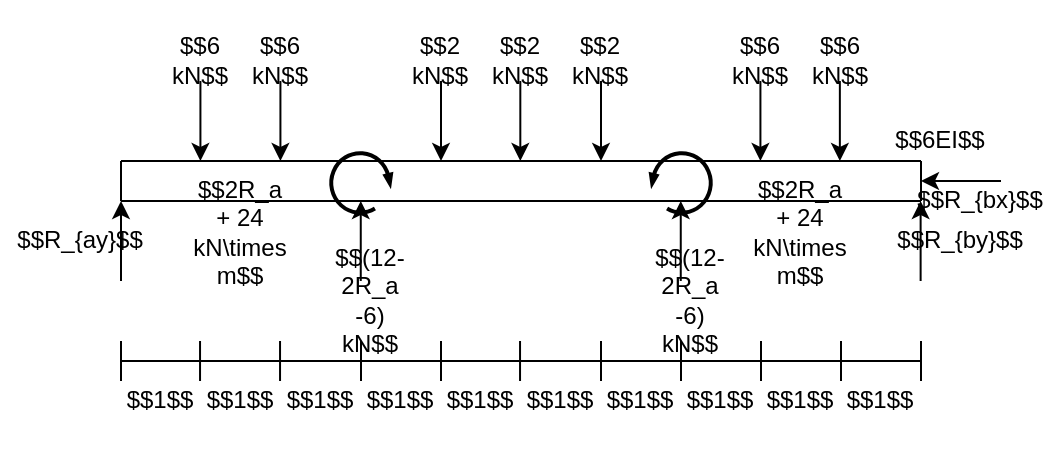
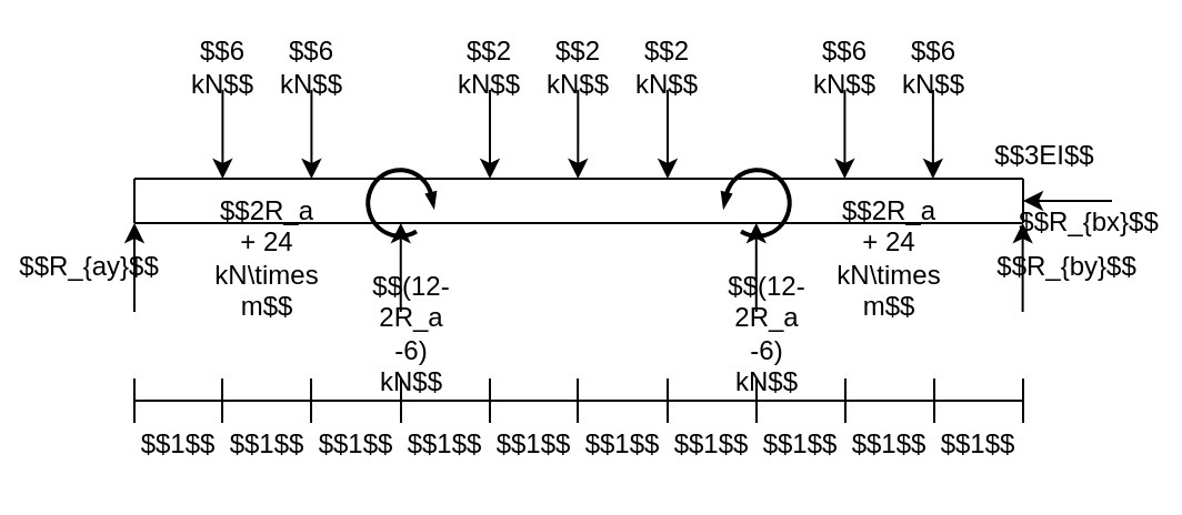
  <mxCell id="0" />
  <mxCell id="1" parent="0" />
  <mxCell id="2" value="" style="endArrow=classic;html=1;" parent="1" edge="1"><mxGeometry width="50" height="50" relative="1" as="geometry"><mxPoint x="60" y="140" as="sourcePoint" /><mxPoint x="60" y="100" as="targetPoint" /></mxGeometry></mxCell>
  <mxCell id="3" value="" style="endArrow=classic;html=1;" parent="1" edge="1"><mxGeometry width="50" height="50" relative="1" as="geometry"><mxPoint x="500" y="90" as="sourcePoint" /><mxPoint x="460" y="90" as="targetPoint" /></mxGeometry></mxCell>
  <mxCell id="4" value="&lt;div&gt;$$R_{ay}$$&lt;/div&gt;" style="text;html=1;strokeColor=none;fillColor=none;align=center;verticalAlign=middle;whiteSpace=wrap;rounded=0;" parent="1" vertex="1"><mxGeometry x="20" y="110" width="40" height="20" as="geometry" /></mxCell>
  <mxCell id="5" value="&lt;div&gt;$$R_{bx}$$&lt;/div&gt;" style="text;html=1;strokeColor=none;fillColor=none;align=center;verticalAlign=middle;whiteSpace=wrap;rounded=0;" parent="1" vertex="1"><mxGeometry x="470" y="90" width="40" height="20" as="geometry" /></mxCell>
  <mxCell id="6" value="" style="endArrow=classic;html=1;" parent="1" edge="1"><mxGeometry width="50" height="50" relative="1" as="geometry"><mxPoint x="459.81" y="140" as="sourcePoint" /><mxPoint x="459.81" y="100" as="targetPoint" /></mxGeometry></mxCell>
  <mxCell id="7" value="&lt;div&gt;$$R_{by}$$&lt;/div&gt;" style="text;html=1;strokeColor=none;fillColor=none;align=center;verticalAlign=middle;whiteSpace=wrap;rounded=0;" parent="1" vertex="1"><mxGeometry x="460" y="110" width="40" height="20" as="geometry" /></mxCell>
  <mxCell id="8" value="" style="group" parent="1" vertex="1" connectable="0"><mxGeometry x="60" y="170" width="400" height="40" as="geometry" /></mxCell>
  <mxCell id="9" value="" style="endArrow=none;html=1;" parent="8" edge="1"><mxGeometry width="50" height="50" relative="1" as="geometry"><mxPoint y="10" as="sourcePoint" /><mxPoint x="400" y="10" as="targetPoint" /></mxGeometry></mxCell>
  <mxCell id="10" value="" style="endArrow=none;html=1;" parent="8" edge="1"><mxGeometry width="50" height="50" relative="1" as="geometry"><mxPoint y="20" as="sourcePoint" /><mxPoint as="targetPoint" /></mxGeometry></mxCell>
  <mxCell id="11" value="" style="endArrow=none;html=1;" parent="8" edge="1"><mxGeometry width="50" height="50" relative="1" as="geometry"><mxPoint x="39.52" y="20" as="sourcePoint" /><mxPoint x="39.52" as="targetPoint" /></mxGeometry></mxCell>
  <mxCell id="12" value="" style="endArrow=none;html=1;" parent="8" edge="1"><mxGeometry width="50" height="50" relative="1" as="geometry"><mxPoint x="79.52" y="20" as="sourcePoint" /><mxPoint x="79.52" as="targetPoint" /></mxGeometry></mxCell>
  <mxCell id="13" value="" style="endArrow=none;html=1;" parent="8" edge="1"><mxGeometry width="50" height="50" relative="1" as="geometry"><mxPoint x="120" y="20" as="sourcePoint" /><mxPoint x="120" as="targetPoint" /></mxGeometry></mxCell>
  <mxCell id="14" value="" style="endArrow=none;html=1;" parent="8" edge="1"><mxGeometry width="50" height="50" relative="1" as="geometry"><mxPoint x="160" y="20" as="sourcePoint" /><mxPoint x="160" as="targetPoint" /></mxGeometry></mxCell>
  <mxCell id="15" value="" style="endArrow=none;html=1;" parent="8" edge="1"><mxGeometry width="50" height="50" relative="1" as="geometry"><mxPoint x="199.52" y="20" as="sourcePoint" /><mxPoint x="199.52" as="targetPoint" /></mxGeometry></mxCell>
  <mxCell id="16" value="" style="endArrow=none;html=1;" parent="8" edge="1"><mxGeometry width="50" height="50" relative="1" as="geometry"><mxPoint x="240" y="20" as="sourcePoint" /><mxPoint x="240" as="targetPoint" /></mxGeometry></mxCell>
  <mxCell id="17" value="" style="endArrow=none;html=1;" parent="8" edge="1"><mxGeometry width="50" height="50" relative="1" as="geometry"><mxPoint x="280" y="20" as="sourcePoint" /><mxPoint x="280" as="targetPoint" /></mxGeometry></mxCell>
  <mxCell id="18" value="" style="endArrow=none;html=1;" parent="8" edge="1"><mxGeometry width="50" height="50" relative="1" as="geometry"><mxPoint x="320" y="20" as="sourcePoint" /><mxPoint x="320" as="targetPoint" /></mxGeometry></mxCell>
  <mxCell id="19" value="" style="endArrow=none;html=1;" parent="8" edge="1"><mxGeometry width="50" height="50" relative="1" as="geometry"><mxPoint x="360" y="20" as="sourcePoint" /><mxPoint x="360" as="targetPoint" /></mxGeometry></mxCell>
  <mxCell id="20" value="" style="endArrow=none;html=1;" parent="8" edge="1"><mxGeometry width="50" height="50" relative="1" as="geometry"><mxPoint x="400" y="20" as="sourcePoint" /><mxPoint x="400" as="targetPoint" /></mxGeometry></mxCell>
  <mxCell id="21" value="$$1$$" style="text;html=1;strokeColor=none;fillColor=none;align=center;verticalAlign=middle;whiteSpace=wrap;rounded=0;" parent="8" vertex="1"><mxGeometry y="20" width="40" height="20" as="geometry" /></mxCell>
  <mxCell id="22" value="$$1$$" style="text;html=1;strokeColor=none;fillColor=none;align=center;verticalAlign=middle;whiteSpace=wrap;rounded=0;" parent="8" vertex="1"><mxGeometry x="40" y="20" width="40" height="20" as="geometry" /></mxCell>
  <mxCell id="23" value="$$1$$" style="text;html=1;strokeColor=none;fillColor=none;align=center;verticalAlign=middle;whiteSpace=wrap;rounded=0;" parent="8" vertex="1"><mxGeometry x="80" y="20" width="40" height="20" as="geometry" /></mxCell>
  <mxCell id="24" value="$$1$$" style="text;html=1;strokeColor=none;fillColor=none;align=center;verticalAlign=middle;whiteSpace=wrap;rounded=0;" parent="8" vertex="1"><mxGeometry x="120" y="20" width="40" height="20" as="geometry" /></mxCell>
  <mxCell id="25" value="$$1$$" style="text;html=1;strokeColor=none;fillColor=none;align=center;verticalAlign=middle;whiteSpace=wrap;rounded=0;" parent="8" vertex="1"><mxGeometry x="160" y="20" width="40" height="20" as="geometry" /></mxCell>
  <mxCell id="26" value="$$1$$" style="text;html=1;strokeColor=none;fillColor=none;align=center;verticalAlign=middle;whiteSpace=wrap;rounded=0;" parent="8" vertex="1"><mxGeometry x="200" y="20" width="40" height="20" as="geometry" /></mxCell>
  <mxCell id="27" value="$$1$$" style="text;html=1;strokeColor=none;fillColor=none;align=center;verticalAlign=middle;whiteSpace=wrap;rounded=0;" parent="8" vertex="1"><mxGeometry x="240" y="20" width="40" height="20" as="geometry" /></mxCell>
  <mxCell id="28" value="$$1$$" style="text;html=1;strokeColor=none;fillColor=none;align=center;verticalAlign=middle;whiteSpace=wrap;rounded=0;" parent="8" vertex="1"><mxGeometry x="280" y="20" width="40" height="20" as="geometry" /></mxCell>
  <mxCell id="29" value="$$1$$" style="text;html=1;strokeColor=none;fillColor=none;align=center;verticalAlign=middle;whiteSpace=wrap;rounded=0;" parent="8" vertex="1"><mxGeometry x="320" y="20" width="40" height="20" as="geometry" /></mxCell>
  <mxCell id="30" value="$$1$$" style="text;html=1;strokeColor=none;fillColor=none;align=center;verticalAlign=middle;whiteSpace=wrap;rounded=0;" parent="8" vertex="1"><mxGeometry x="360" y="20" width="40" height="20" as="geometry" /></mxCell>
  <mxCell id="31" value="" style="endArrow=none;html=1;" parent="1" edge="1"><mxGeometry width="50" height="50" relative="1" as="geometry"><mxPoint x="60" y="80" as="sourcePoint" /><mxPoint x="460" y="80" as="targetPoint" /></mxGeometry></mxCell>
  <mxCell id="32" value="" style="endArrow=none;html=1;" parent="1" edge="1"><mxGeometry width="50" height="50" relative="1" as="geometry"><mxPoint x="100" y="40" as="sourcePoint" /><mxPoint x="100" y="40" as="targetPoint" /></mxGeometry></mxCell>
- <mxCell id="33" value="$$6EI$$" style="text;html=1;strokeColor=none;fillColor=none;align=center;verticalAlign=middle;whiteSpace=wrap;rounded=0;" parent="1" vertex="1"><mxGeometry x="450" y="60" width="40" height="20" as="geometry" /></mxCell>
+ <mxCell id="33" value="$$3EI$$" style="text;html=1;strokeColor=none;fillColor=none;align=center;verticalAlign=middle;whiteSpace=wrap;rounded=0;" parent="1" vertex="1"><mxGeometry x="450" y="60" width="40" height="20" as="geometry" /></mxCell>
  <mxCell id="34" value="" style="endArrow=none;html=1;" parent="1" edge="1"><mxGeometry width="50" height="50" relative="1" as="geometry"><mxPoint x="60" y="100" as="sourcePoint" /><mxPoint x="460" y="100" as="targetPoint" /></mxGeometry></mxCell>
  <mxCell id="35" value="" style="endArrow=classic;html=1;" parent="1" edge="1"><mxGeometry width="50" height="50" relative="1" as="geometry"><mxPoint x="99.71" y="40" as="sourcePoint" /><mxPoint x="99.71" y="80" as="targetPoint" /></mxGeometry></mxCell>
  <mxCell id="36" value="" style="endArrow=classic;html=1;" parent="1" edge="1"><mxGeometry width="50" height="50" relative="1" as="geometry"><mxPoint x="139.71" y="40" as="sourcePoint" /><mxPoint x="139.71" y="80" as="targetPoint" /></mxGeometry></mxCell>
  <mxCell id="37" value="" style="endArrow=classic;html=1;" parent="1" edge="1"><mxGeometry width="50" height="50" relative="1" as="geometry"><mxPoint x="179.88" y="140" as="sourcePoint" /><mxPoint x="179.88" y="100" as="targetPoint" /></mxGeometry></mxCell>
  <mxCell id="38" value="" style="endArrow=classic;html=1;" parent="1" edge="1"><mxGeometry width="50" height="50" relative="1" as="geometry"><mxPoint x="220" y="40" as="sourcePoint" /><mxPoint x="220" y="80" as="targetPoint" /></mxGeometry></mxCell>
  <mxCell id="39" value="" style="endArrow=classic;html=1;" parent="1" edge="1"><mxGeometry width="50" height="50" relative="1" as="geometry"><mxPoint x="259.66" y="40" as="sourcePoint" /><mxPoint x="259.66" y="80" as="targetPoint" /></mxGeometry></mxCell>
  <mxCell id="40" value="" style="endArrow=classic;html=1;" parent="1" edge="1"><mxGeometry width="50" height="50" relative="1" as="geometry"><mxPoint x="300" y="40" as="sourcePoint" /><mxPoint x="300" y="80" as="targetPoint" /></mxGeometry></mxCell>
  <mxCell id="41" value="" style="endArrow=classic;html=1;" parent="1" edge="1"><mxGeometry width="50" height="50" relative="1" as="geometry"><mxPoint x="419.43" y="40" as="sourcePoint" /><mxPoint x="419.43" y="80" as="targetPoint" /></mxGeometry></mxCell>
  <mxCell id="42" value="&lt;div&gt;$$6 kN$$&lt;/div&gt;" style="text;html=1;strokeColor=none;fillColor=none;align=center;verticalAlign=middle;whiteSpace=wrap;rounded=0;" parent="1" vertex="1"><mxGeometry x="80" y="20" width="40" height="20" as="geometry" /></mxCell>
  <mxCell id="43" value="&lt;div&gt;$$6 kN$$&lt;/div&gt;" style="text;html=1;strokeColor=none;fillColor=none;align=center;verticalAlign=middle;whiteSpace=wrap;rounded=0;" parent="1" vertex="1"><mxGeometry x="120" y="20" width="40" height="20" as="geometry" /></mxCell>
  <mxCell id="44" value="&lt;div&gt;$$(12-2R_a -6) kN$$&lt;/div&gt;" style="text;html=1;strokeColor=none;fillColor=none;align=center;verticalAlign=middle;whiteSpace=wrap;rounded=0;" parent="1" vertex="1"><mxGeometry x="165" y="140" width="40" height="20" as="geometry" /></mxCell>
  <mxCell id="45" value="&lt;div&gt;$$2 kN$$&lt;/div&gt;" style="text;html=1;strokeColor=none;fillColor=none;align=center;verticalAlign=middle;whiteSpace=wrap;rounded=0;" parent="1" vertex="1"><mxGeometry x="200" y="20" width="40" height="20" as="geometry" /></mxCell>
  <mxCell id="46" value="&lt;div&gt;$$2 kN$$&lt;/div&gt;" style="text;html=1;strokeColor=none;fillColor=none;align=center;verticalAlign=middle;whiteSpace=wrap;rounded=0;" parent="1" vertex="1"><mxGeometry x="240" y="20" width="40" height="20" as="geometry" /></mxCell>
  <mxCell id="47" value="&lt;div&gt;$$2 kN$$&lt;/div&gt;" style="text;html=1;strokeColor=none;fillColor=none;align=center;verticalAlign=middle;whiteSpace=wrap;rounded=0;" parent="1" vertex="1"><mxGeometry x="280" y="20" width="40" height="20" as="geometry" /></mxCell>
  <mxCell id="48" value="&lt;div&gt;$$6 kN$$&lt;/div&gt;" style="text;html=1;strokeColor=none;fillColor=none;align=center;verticalAlign=middle;whiteSpace=wrap;rounded=0;" parent="1" vertex="1"><mxGeometry x="360" y="20" width="40" height="20" as="geometry" /></mxCell>
  <mxCell id="49" value="&lt;div&gt;$$6 kN$$&lt;/div&gt;" style="text;html=1;strokeColor=none;fillColor=none;align=center;verticalAlign=middle;whiteSpace=wrap;rounded=0;" parent="1" vertex="1"><mxGeometry x="400" y="20" width="40" height="20" as="geometry" /></mxCell>
  <mxCell id="50" value="" style="endArrow=none;html=1;startSize=14;endSize=14;sourcePerimeterSpacing=8;targetPerimeterSpacing=8;" parent="1" edge="1"><mxGeometry width="50" height="50" relative="1" as="geometry"><mxPoint x="60" y="100" as="sourcePoint" /><mxPoint x="60" y="80" as="targetPoint" /></mxGeometry></mxCell>
  <mxCell id="51" value="" style="endArrow=none;html=1;startSize=14;endSize=14;sourcePerimeterSpacing=8;targetPerimeterSpacing=8;" parent="1" edge="1"><mxGeometry width="50" height="50" relative="1" as="geometry"><mxPoint x="460" y="100" as="sourcePoint" /><mxPoint x="460" y="80" as="targetPoint" /></mxGeometry></mxCell>
  <mxCell id="52" value="" style="endArrow=classic;html=1;" parent="1" edge="1"><mxGeometry width="50" height="50" relative="1" as="geometry"><mxPoint x="379.71" y="40" as="sourcePoint" /><mxPoint x="379.71" y="80" as="targetPoint" /></mxGeometry></mxCell>
  <mxCell id="53" value="" style="verticalLabelPosition=bottom;html=1;verticalAlign=top;strokeWidth=2;shape=mxgraph.lean_mapping.physical_pull;pointerEvents=1;sketch=0;rotation=-180;flipH=1;" parent="1" vertex="1"><mxGeometry x="165" y="76" width="30" height="30" as="geometry" /></mxCell>
  <mxCell id="54" value="" style="verticalLabelPosition=bottom;html=1;verticalAlign=top;strokeWidth=2;shape=mxgraph.lean_mapping.physical_pull;pointerEvents=1;sketch=0;rotation=-180;flipH=0;" parent="1" vertex="1"><mxGeometry x="325" y="76" width="30" height="30" as="geometry" /></mxCell>
  <mxCell id="55" value="&lt;div&gt;$$2R_a + 24 kN\times m$$&lt;/div&gt;" style="text;html=1;strokeColor=none;fillColor=none;align=center;verticalAlign=middle;whiteSpace=wrap;rounded=0;" parent="1" vertex="1"><mxGeometry x="100" y="106" width="40" height="20" as="geometry" /></mxCell>
  <mxCell id="56" value="" style="endArrow=classic;html=1;" edge="1" parent="1"><mxGeometry width="50" height="50" relative="1" as="geometry"><mxPoint x="339.88" y="140" as="sourcePoint" /><mxPoint x="339.88" y="100" as="targetPoint" /></mxGeometry></mxCell>
  <mxCell id="57" value="&lt;div&gt;$$(12-2R_a -6) kN$$&lt;/div&gt;" style="text;html=1;strokeColor=none;fillColor=none;align=center;verticalAlign=middle;whiteSpace=wrap;rounded=0;" vertex="1" parent="1"><mxGeometry x="325" y="140" width="40" height="20" as="geometry" /></mxCell>
  <mxCell id="58" value="&lt;div&gt;$$2R_a + 24 kN\times m$$&lt;/div&gt;" style="text;html=1;strokeColor=none;fillColor=none;align=center;verticalAlign=middle;whiteSpace=wrap;rounded=0;" vertex="1" parent="1"><mxGeometry x="380" y="106" width="40" height="20" as="geometry" /></mxCell>
